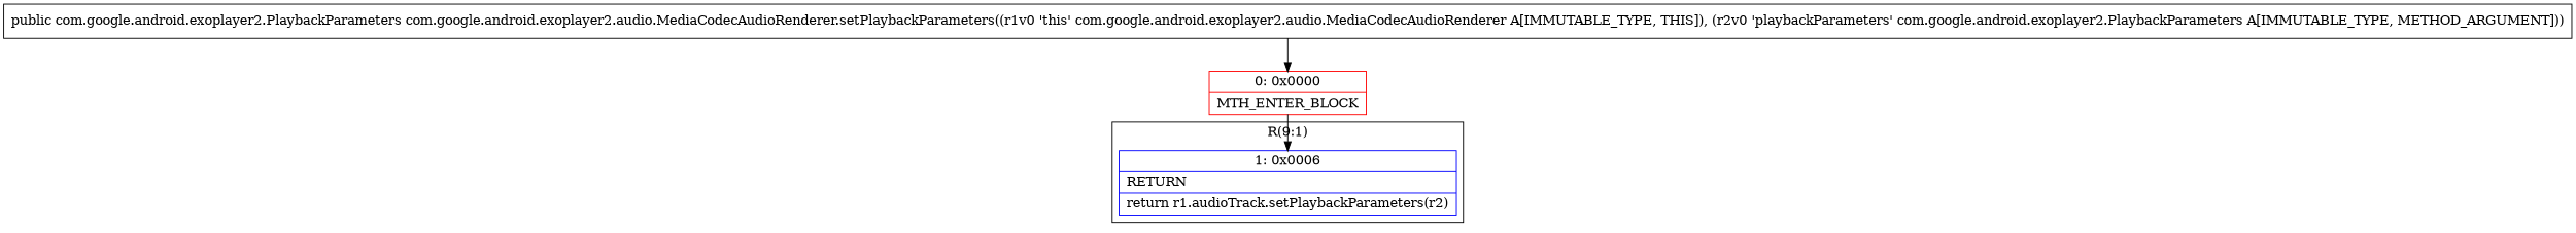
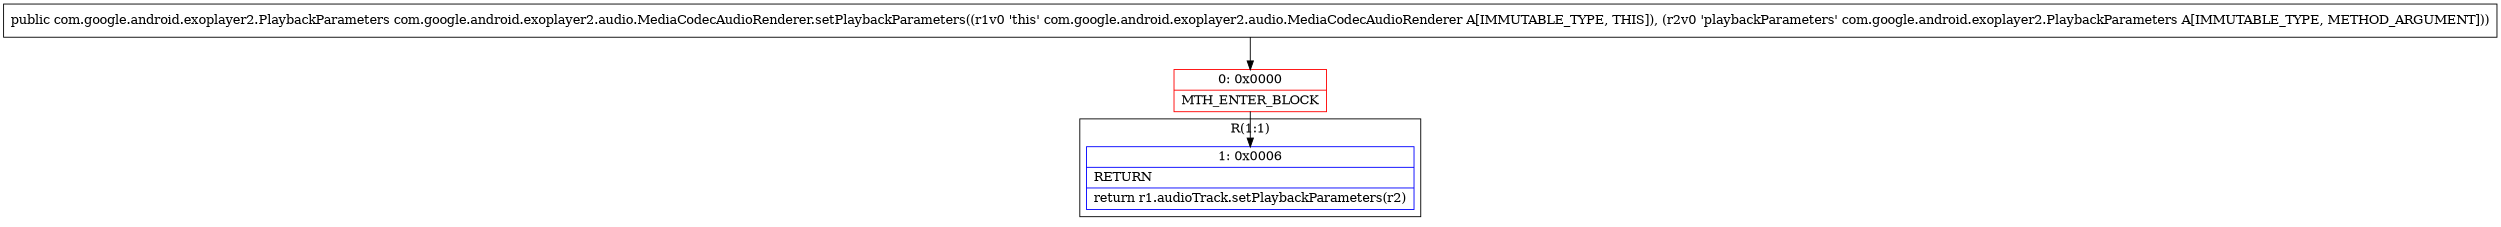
  digraph {
    node [shape=record]
    n1 [color=blue label="{1\:\ 0x0006|RETURN\l|return r1.audioTrack.setPlaybackParameters(r2)\l}"]
    n2 [color=red label="{0\:\ 0x0000|MTH_ENTER_BLOCK\l}"]
    n3 [label="{public com.google.android.exoplayer2.PlaybackParameters com.google.android.exoplayer2.audio.MediaCodecAudioRenderer.setPlaybackParameters((r1v0 'this' com.google.android.exoplayer2.audio.MediaCodecAudioRenderer A[IMMUTABLE_TYPE, THIS]), (r2v0 'playbackParameters' com.google.android.exoplayer2.PlaybackParameters A[IMMUTABLE_TYPE, METHOD_ARGUMENT])) }"]
    subgraph cluster_1 {
-     label="R(9:1)"
+     label="R(1:1)"
      n1
    }
    n2 -> n1
    n3 -> n2
  }
